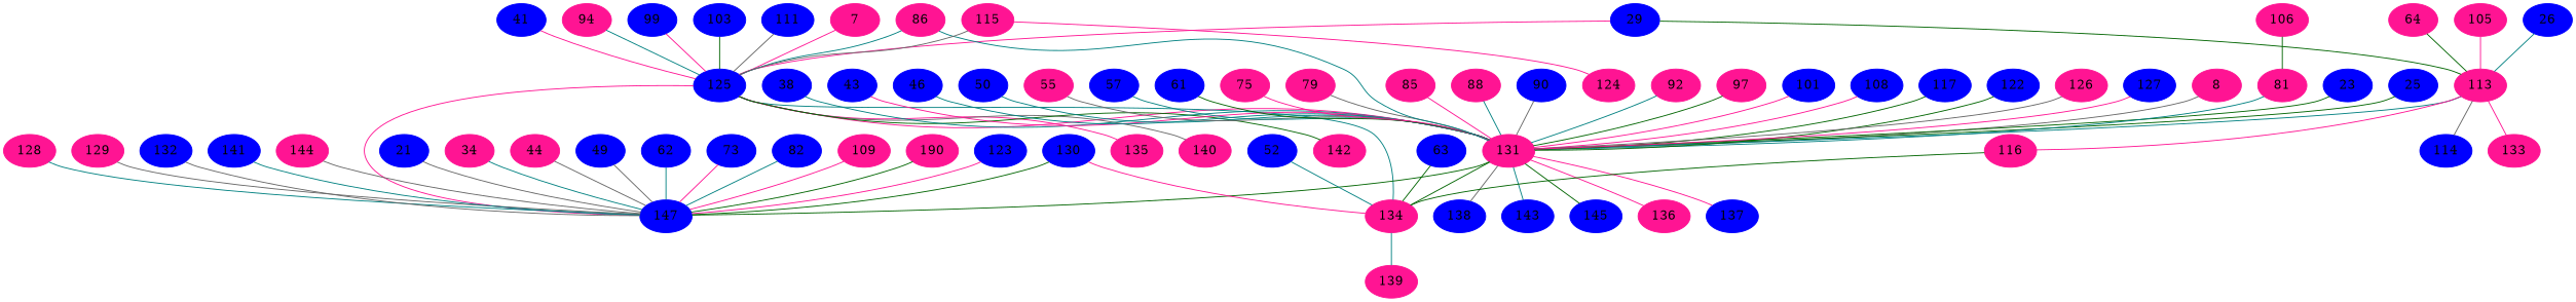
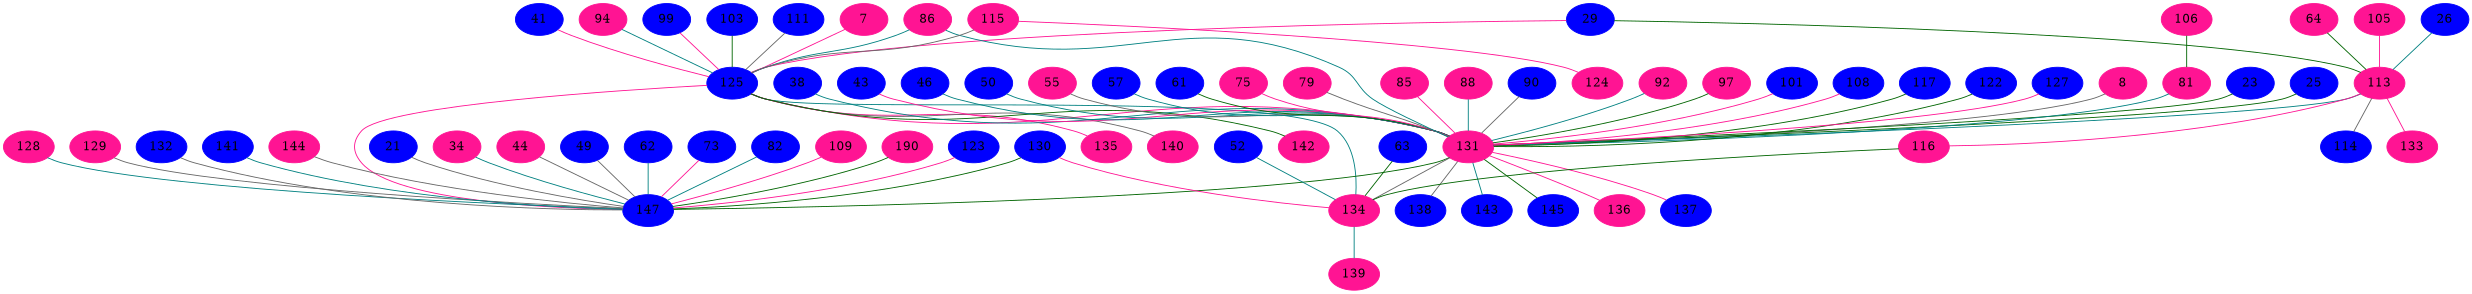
  graph {
    node [color=blue style=filled]
    edge [color=deeppink]
    125 [super="+59+118+96"]
    131 [color=deeppink super="+87+58+76+121+67+70+107"]
    147 [super="+13+51+146+27+102+104"]
    134 [color=deeppink super="+11+119+10"]
    135 [color=deeppink]
    140 [color=deeppink]
    142 [color=deeppink]
    7 [color=deeppink]
    136 [color=deeppink]
    137 [super="+66"]
    138
    143
    145
    8 [color=deeppink]
    21
    23
    25
    26 [super="+14"]
    113 [color=deeppink super="+83+69"]
    114
    116 [color=deeppink super="+36"]
    133 [color=deeppink super="+95"]
    29
    34 [color=deeppink]
    38
    41
    43
    44 [color=deeppink]
    46
    49
    50
    139 [color=deeppink super="+120"]
    52
    55 [color=deeppink]
    57
    61
    62
    63
    64 [color=deeppink]
    73
    75 [color=deeppink]
    79 [color=deeppink]
    81 [color=deeppink]
    82
    85 [color=deeppink]
    86 [color=deeppink super="+84"]
    88 [color=deeppink]
    90
    92 [color=deeppink super="+65"]
    94 [color=deeppink]
    97 [color=deeppink]
    99
    101
    103
    105 [color=deeppink]
    106 [color=deeppink super="+30+78"]
    108
    109 [color=deeppink]
    n59 [color=deeppink label=190]
    111
    115 [color=deeppink super="+77"]
    124 [color=deeppink]
    117
    122
    123 [super="+98"]
-   126 [color=deeppink super="+112"]
    127
    128 [color=deeppink]
    129 [color=deeppink]
    130
    132
    141
    144 [color=deeppink]
    125 -- 131 [weight=8]
    125 -- 147 [weight=5]
    125 -- 134 [color=teal weight=5]
    125 -- 135
    125 -- 140 [color=gray40]
    125 -- 142 [color=darkgreen]
    131 -- 147 [color=darkgreen weight=10]
-   131 -- 134 [color=darkgreen weight=3]
+   131 -- 134 [color=gray40 weight=3]
    131 -- 136
    131 -- 137 [weight=2]
    131 -- 138 [color=gray40]
    131 -- 143 [color=teal]
    131 -- 145 [color=darkgreen]
    134 -- 139 [color=teal]
    7 -- 125
    8 -- 131 [color=gray40]
    21 -- 147 [color=gray40]
    23 -- 131 [color=darkgreen]
    25 -- 131 [color=darkgreen]
    26 -- 113 [color=teal]
    113 -- 131 [color=teal weight=12]
    113 -- 114 [color=gray40]
    113 -- 116
    113 -- 133
    116 -- 134 [color=darkgreen]
    29 -- 125
    29 -- 113 [color=darkgreen]
    34 -- 147 [color=teal]
    38 -- 131 [color=teal weight=2]
    41 -- 125
    43 -- 131
    44 -- 147 [color=gray40]
    46 -- 131 [color=teal]
    49 -- 147 [color=gray40]
    50 -- 131 [color=teal]
    52 -- 134 [color=teal]
    55 -- 131 [color=gray40]
    57 -- 131 [color=teal weight=2]
    61 -- 131 [color=darkgreen]
    62 -- 147 [color=teal weight=3]
    63 -- 134 [color=darkgreen]
    64 -- 113 [color=darkgreen]
    73 -- 147
    75 -- 131
    79 -- 131 [color=gray40]
    81 -- 131 [color=teal]
    82 -- 147 [color=teal]
    85 -- 131
    86 -- 125 [color=teal weight=2]
    86 -- 131 [color=teal weight=2]
    88 -- 131 [color=teal]
    90 -- 131 [color=gray40]
    92 -- 131 [color=teal]
    94 -- 125 [color=teal]
    97 -- 131 [color=darkgreen]
    99 -- 125
    101 -- 131
    103 -- 125 [color=darkgreen]
    105 -- 113
    106 -- 81 [color=darkgreen weight=3]
    108 -- 131
    109 -- 147
    n59 -- 147 [color=darkgreen]
    111 -- 125 [color=gray40]
    115 -- 125 [color=gray40 weight=2]
    115 -- 124
    117 -- 131 [color=darkgreen]
    122 -- 131 [color=darkgreen]
    123 -- 147
-   126 -- 131 [color=gray40]
    127 -- 131
    128 -- 147 [color=teal]
    129 -- 147 [color=gray40]
    130 -- 147 [color=darkgreen]
    130 -- 134
    132 -- 147 [color=gray40]
    141 -- 147 [color=teal]
    144 -- 147 [color=gray40]
  }
